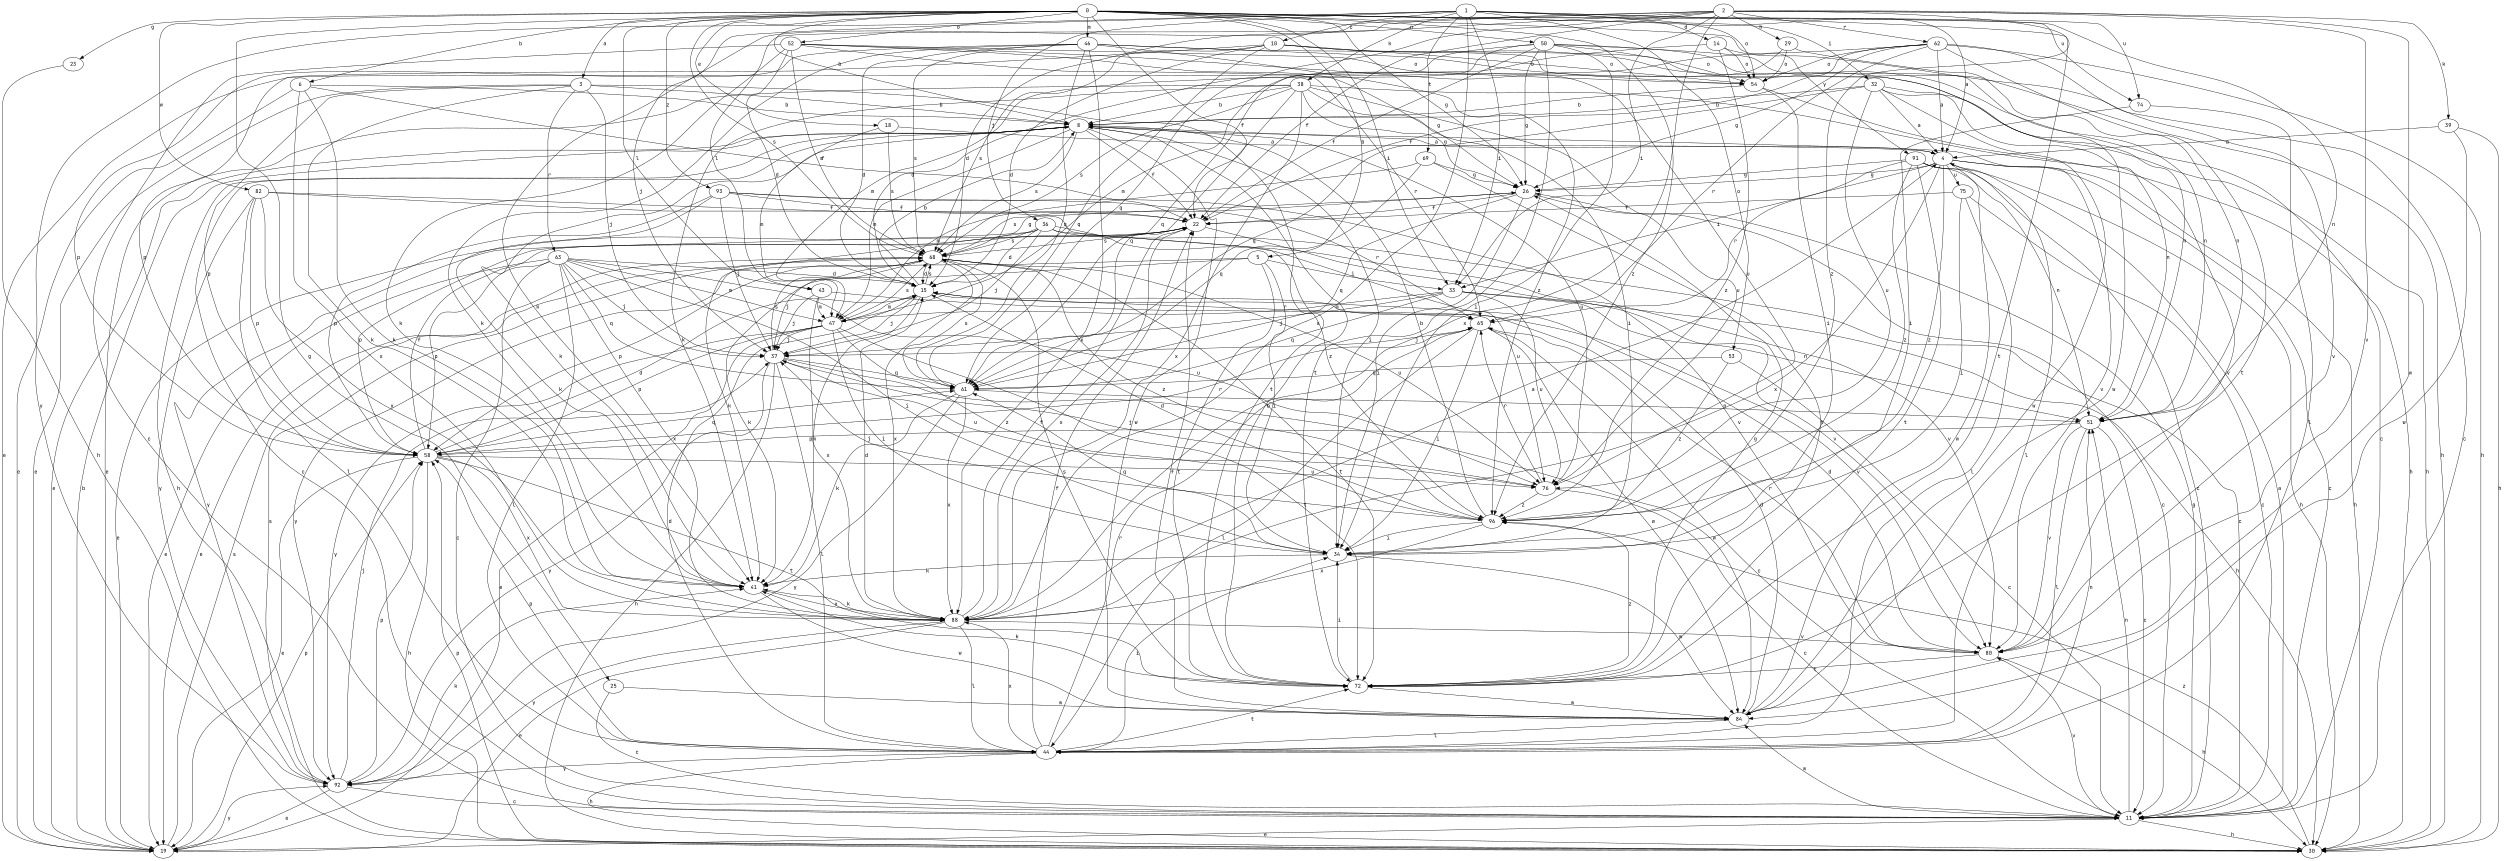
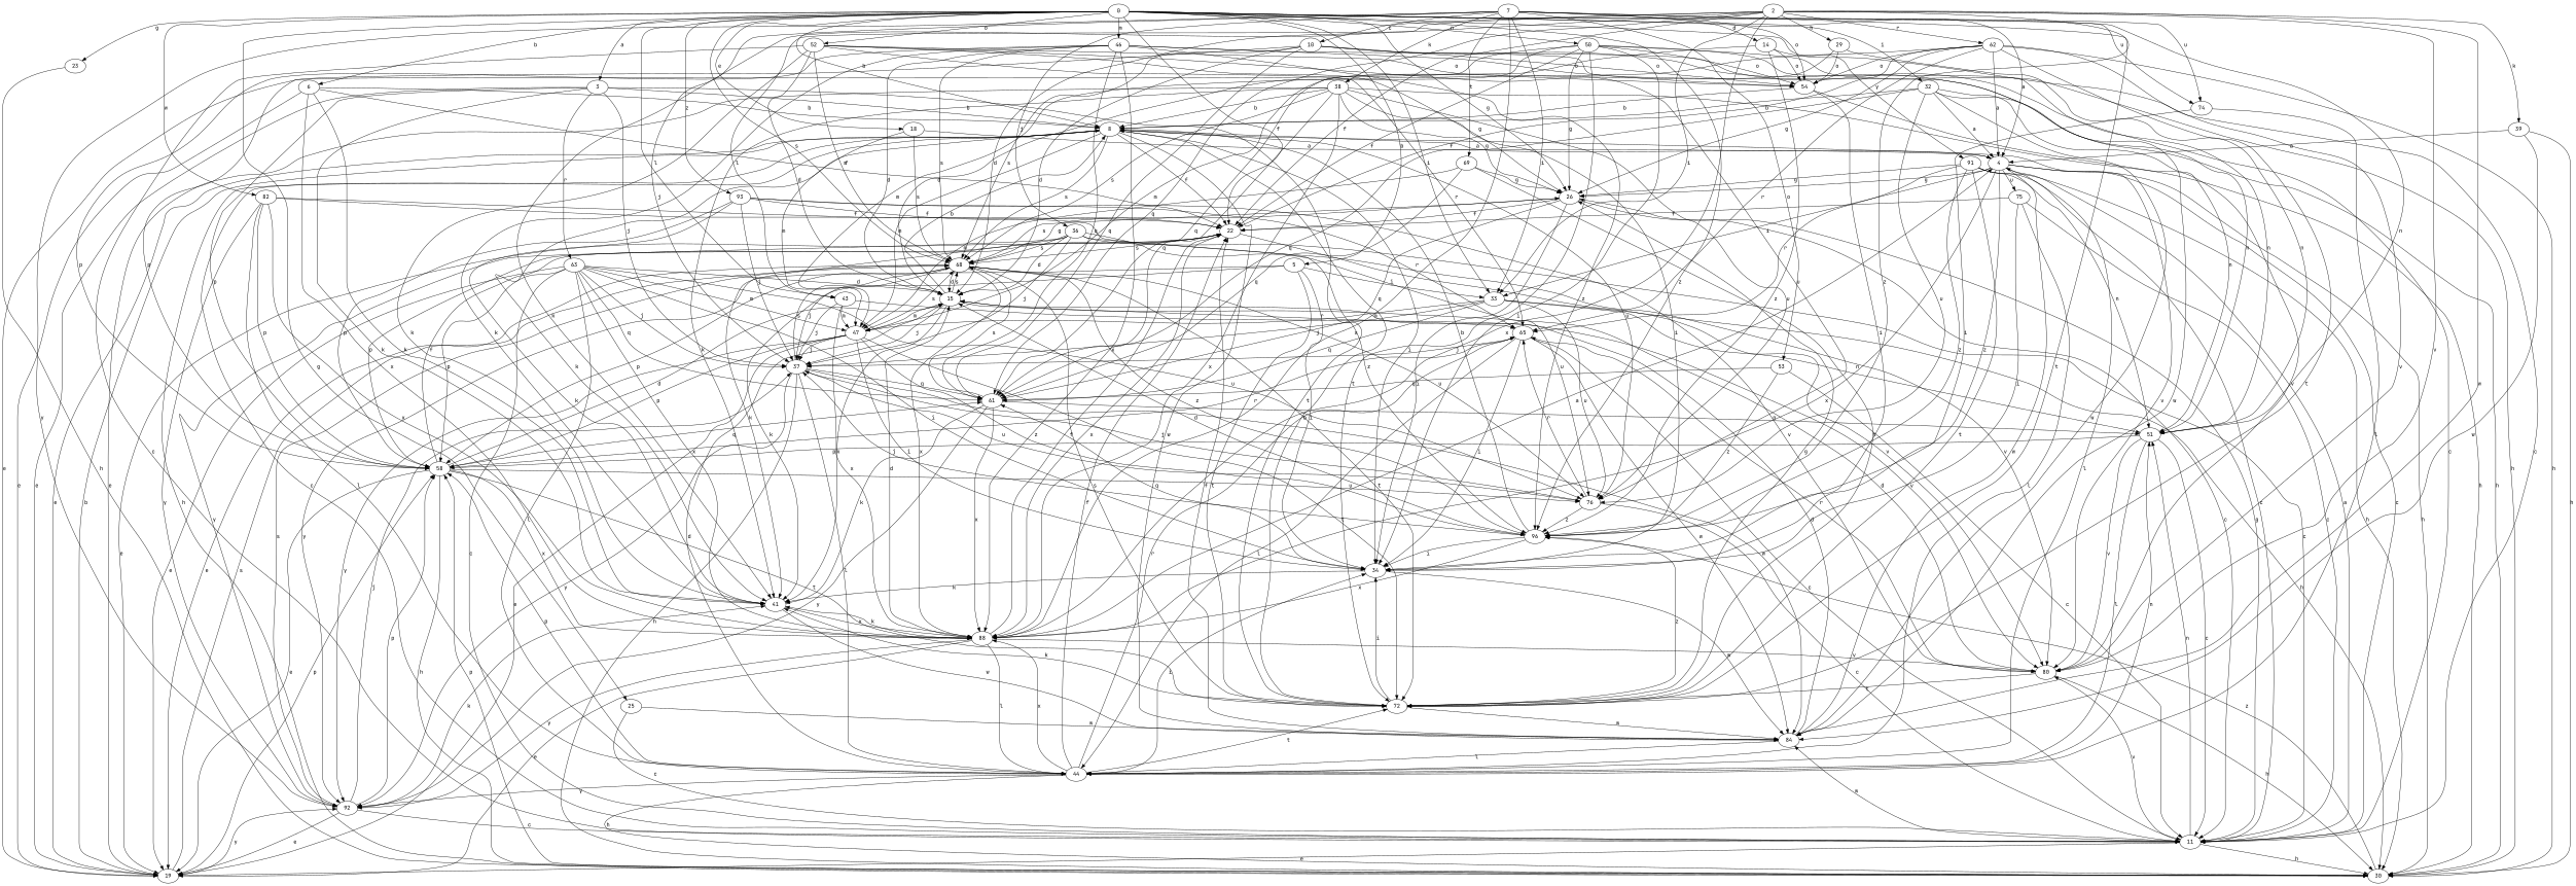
  strict digraph {
    fontname="JetBrains Mono"
    node [fontname="JetBrains Mono"]
    edge [fontname="JetBrains Mono"]
    0
    3
    4
    5
    6
    8
    18
    22
    23
    25
    26
    32
    33
    43
    46
    50
    51
    52
    68
    74
    82
    91
    93
    96
    37
    72
    41
    19
    58
    63
    88
    84
    11
    30
    44
    75
    92
    34
    80
    47
    76
    61
    54
    15
    65
-   1
+   1 [label=7]
    10
    14
    36
    38
    53
    69
    2
    29
    39
    62
    0 -> 3 [label=a]
    0 -> 4 [label=a]
    0 -> 5 [label=b]
    0 -> 6 [label=b]
    0 -> 8 [label=b]
    0 -> 18 [label=e]
    0 -> 22 [label=f]
    0 -> 23 [label=g]
    0 -> 25 [label=g]
    0 -> 26 [label=g]
    0 -> 32 [label=i]
    0 -> 33 [label=i]
    0 -> 43 [label=l]
    0 -> 46 [label=m]
    0 -> 50 [label=n]
    0 -> 51 [label=n]
    0 -> 52 [label=o]
    0 -> 68 [label=s]
    0 -> 74 [label=u]
    0 -> 82 [label=w]
    0 -> 91 [label=y]
    0 -> 93 [label=z]
    0 -> 96 [label=z]
    3 -> 8 [label=b]
    3 -> 37 [label=j]
    3 -> 72 [label=t]
    3 -> 41 [label=k]
    3 -> 19 [label=e]
    3 -> 58 [label=p]
    3 -> 63 [label=r]
    4 -> 26 [label=g]
    4 -> 33 [label=i]
    4 -> 96 [label=z]
    4 -> 88 [label=x]
    4 -> 84 [label=w]
    4 -> 11 [label=c]
    4 -> 30 [label=h]
    4 -> 44 [label=l]
    4 -> 75 [label=u]
    5 -> 33 [label=i]
    5 -> 72 [label=t]
    5 -> 41 [label=k]
    5 -> 92 [label=y]
    5 -> 34 [label=i]
    6 -> 8 [label=b]
    6 -> 22 [label=f]
    6 -> 41 [label=k]
    6 -> 19 [label=e]
    6 -> 88 [label=x]
    8 -> 4 [label=a]
    8 -> 22 [label=f]
    8 -> 68 [label=s]
    8 -> 41 [label=k]
    8 -> 19 [label=e]
    8 -> 84 [label=w]
    8 -> 11 [label=c]
    8 -> 30 [label=h]
    8 -> 34 [label=i]
    8 -> 80 [label=v]
    8 -> 47 [label=m]
    8 -> 76 [label=u]
    18 -> 4 [label=a]
    18 -> 68 [label=s]
    18 -> 47 [label=m]
    22 -> 68 [label=s]
    22 -> 19 [label=e]
    22 -> 58 [label=p]
    22 -> 88 [label=x]
    22 -> 80 [label=v]
    23 -> 30 [label=h]
    25 -> 84 [label=w]
    25 -> 11 [label=c]
    26 -> 22 [label=f]
    26 -> 68 [label=s]
    26 -> 11 [label=c]
    26 -> 34 [label=i]
    26 -> 61 [label=q]
    32 -> 4 [label=a]
    32 -> 8 [label=b]
    32 -> 51 [label=n]
    32 -> 84 [label=w]
    32 -> 30 [label=h]
    32 -> 76 [label=u]
    32 -> 61 [label=q]
    33 -> 51 [label=n]
    33 -> 37 [label=j]
    33 -> 30 [label=h]
    33 -> 47 [label=m]
    33 -> 76 [label=u]
    33 -> 61 [label=q]
    43 -> 37 [label=j]
    43 -> 88 [label=x]
    43 -> 80 [label=v]
    43 -> 47 [label=m]
    46 -> 51 [label=n]
    46 -> 68 [label=s]
    46 -> 96 [label=z]
    46 -> 41 [label=k]
    46 -> 58 [label=p]
    46 -> 88 [label=x]
    46 -> 61 [label=q]
    46 -> 54 [label=o]
    46 -> 15 [label=d]
    50 -> 22 [label=f]
    50 -> 26 [label=g]
    50 -> 51 [label=n]
    50 -> 72 [label=t]
    50 -> 19 [label=e]
    50 -> 30 [label=h]
    50 -> 34 [label=i]
    50 -> 54 [label=o]
    50 -> 15 [label=d]
    51 -> 58 [label=p]
    51 -> 11 [label=c]
    51 -> 44 [label=l]
    51 -> 80 [label=v]
    52 -> 26 [label=g]
    52 -> 68 [label=s]
    52 -> 41 [label=k]
    52 -> 11 [label=c]
    52 -> 76 [label=u]
    52 -> 54 [label=o]
    52 -> 15 [label=d]
    52 -> 65 [label=r]
    68 -> 26 [label=g]
    68 -> 96 [label=z]
    68 -> 37 [label=j]
    68 -> 72 [label=t]
    68 -> 19 [label=e]
    68 -> 58 [label=p]
    68 -> 88 [label=x]
    68 -> 76 [label=u]
    68 -> 15 [label=d]
    74 -> 44 [label=l]
    74 -> 34 [label=i]
    82 -> 22 [label=f]
    82 -> 96 [label=z]
    82 -> 58 [label=p]
    82 -> 88 [label=x]
    82 -> 44 [label=l]
    82 -> 92 [label=y]
    91 -> 26 [label=g]
    91 -> 51 [label=n]
    91 -> 96 [label=z]
    91 -> 72 [label=t]
    91 -> 11 [label=c]
    91 -> 30 [label=h]
    91 -> 65 [label=r]
    93 -> 22 [label=f]
    93 -> 37 [label=j]
    93 -> 41 [label=k]
    93 -> 58 [label=p]
    93 -> 80 [label=v]
    93 -> 65 [label=r]
    96 -> 8 [label=b]
    96 -> 37 [label=j]
    96 -> 88 [label=x]
    96 -> 34 [label=i]
    96 -> 15 [label=d]
    37 -> 68 [label=s]
    37 -> 84 [label=w]
    37 -> 30 [label=h]
    37 -> 44 [label=l]
    37 -> 92 [label=y]
    37 -> 76 [label=u]
    37 -> 61 [label=q]
    72 -> 8 [label=b]
    72 -> 26 [label=g]
    72 -> 68 [label=s]
    72 -> 96 [label=z]
    72 -> 41 [label=k]
    72 -> 84 [label=w]
    72 -> 34 [label=i]
    41 -> 88 [label=x]
    41 -> 84 [label=w]
    19 -> 8 [label=b]
    19 -> 68 [label=s]
    19 -> 58 [label=p]
    19 -> 92 [label=y]
    58 -> 22 [label=f]
    58 -> 72 [label=t]
    58 -> 19 [label=e]
    58 -> 88 [label=x]
    58 -> 30 [label=h]
    58 -> 76 [label=u]
    58 -> 61 [label=q]
    58 -> 15 [label=d]
    58 -> 65 [label=r]
    63 -> 37 [label=j]
    63 -> 19 [label=e]
    63 -> 58 [label=p]
    63 -> 88 [label=x]
    63 -> 11 [label=c]
    63 -> 44 [label=l]
    63 -> 34 [label=i]
    63 -> 47 [label=m]
    63 -> 76 [label=u]
    63 -> 61 [label=q]
    63 -> 15 [label=d]
    88 -> 4 [label=a]
    88 -> 22 [label=f]
    88 -> 41 [label=k]
    88 -> 19 [label=e]
    88 -> 44 [label=l]
    88 -> 92 [label=y]
    88 -> 80 [label=v]
    88 -> 15 [label=d]
    84 -> 22 [label=f]
    84 -> 44 [label=l]
    84 -> 15 [label=d]
    11 -> 4 [label=a]
    11 -> 26 [label=g]
    11 -> 51 [label=n]
    11 -> 19 [label=e]
    11 -> 84 [label=w]
    11 -> 30 [label=h]
    11 -> 80 [label=v]
    30 -> 96 [label=z]
    30 -> 58 [label=p]
    44 -> 22 [label=f]
    44 -> 51 [label=n]
    44 -> 72 [label=t]
    44 -> 58 [label=p]
    44 -> 88 [label=x]
    44 -> 30 [label=h]
    44 -> 92 [label=y]
    44 -> 34 [label=i]
    44 -> 15 [label=d]
    44 -> 65 [label=r]
    75 -> 22 [label=f]
    75 -> 11 [label=c]
    75 -> 44 [label=l]
    75 -> 34 [label=i]
    92 -> 68 [label=s]
    92 -> 37 [label=j]
    92 -> 41 [label=k]
    92 -> 19 [label=e]
    92 -> 58 [label=p]
    92 -> 11 [label=c]
    34 -> 41 [label=k]
    34 -> 84 [label=w]
    34 -> 61 [label=q]
    80 -> 72 [label=t]
    80 -> 30 [label=h]
    80 -> 15 [label=d]
    80 -> 65 [label=r]
    47 -> 68 [label=s]
    47 -> 96 [label=z]
    47 -> 37 [label=j]
    47 -> 72 [label=t]
    47 -> 19 [label=e]
    47 -> 58 [label=p]
    47 -> 92 [label=y]
    47 -> 34 [label=i]
    76 -> 96 [label=z]
    76 -> 37 [label=j]
    76 -> 11 [label=c]
    76 -> 65 [label=r]
    61 -> 51 [label=n]
    61 -> 68 [label=s]
    61 -> 41 [label=k]
    61 -> 88 [label=x]
    61 -> 92 [label=y]
    54 -> 8 [label=b]
    54 -> 34 [label=i]
    54 -> 80 [label=v]
    15 -> 8 [label=b]
    15 -> 68 [label=s]
    15 -> 37 [label=j]
    15 -> 41 [label=k]
    15 -> 47 [label=m]
    15 -> 65 [label=r]
    65 -> 37 [label=j]
    65 -> 84 [label=w]
    65 -> 11 [label=c]
    65 -> 44 [label=l]
    65 -> 34 [label=i]
    1 -> 33 [label=i]
    1 -> 74 [label=u]
    1 -> 37 [label=j]
    1 -> 72 [label=t]
    1 -> 88 [label=x]
    1 -> 92 [label=y]
    1 -> 54 [label=o]
    1 -> 10 [label=c]
    1 -> 14 [label=d]
    1 -> 36 [label=j]
    1 -> 38 [label=k]
    1 -> 53 [label=o]
    1 -> 69 [label=t]
    10 -> 68 [label=s]
    10 -> 58 [label=p]
    10 -> 84 [label=w]
    10 -> 11 [label=c]
    10 -> 61 [label=q]
    10 -> 54 [label=o]
    10 -> 15 [label=d]
    14 -> 96 [label=z]
    14 -> 11 [label=c]
    14 -> 61 [label=q]
    14 -> 54 [label=o]
    36 -> 68 [label=s]
    36 -> 37 [label=j]
    36 -> 41 [label=k]
    36 -> 11 [label=c]
    36 -> 92 [label=y]
    36 -> 80 [label=v]
    36 -> 76 [label=u]
    36 -> 15 [label=d]
    38 -> 8 [label=b]
    38 -> 26 [label=g]
    38 -> 68 [label=s]
    38 -> 41 [label=k]
    38 -> 19 [label=e]
    38 -> 88 [label=x]
    38 -> 30 [label=h]
    38 -> 34 [label=i]
    38 -> 76 [label=u]
    38 -> 61 [label=q]
    53 -> 96 [label=z]
    53 -> 11 [label=c]
    53 -> 61 [label=q]
    69 -> 26 [label=g]
    69 -> 72 [label=t]
    69 -> 47 [label=m]
    69 -> 61 [label=q]
    2 -> 22 [label=f]
    2 -> 33 [label=i]
    2 -> 43 [label=l]
    2 -> 96 [label=z]
    2 -> 41 [label=k]
    2 -> 88 [label=x]
    2 -> 84 [label=w]
    2 -> 80 [label=v]
    2 -> 61 [label=q]
    2 -> 15 [label=d]
    2 -> 29 [label=h]
    2 -> 39 [label=k]
    2 -> 62 [label=r]
    29 -> 51 [label=n]
    29 -> 47 [label=m]
    29 -> 54 [label=o]
    39 -> 4 [label=a]
    39 -> 84 [label=w]
    39 -> 30 [label=h]
    62 -> 4 [label=a]
    62 -> 22 [label=f]
    62 -> 26 [label=g]
    62 -> 72 [label=t]
    62 -> 30 [label=h]
    62 -> 80 [label=v]
    62 -> 47 [label=m]
    62 -> 54 [label=o]
    62 -> 65 [label=r]
  }
